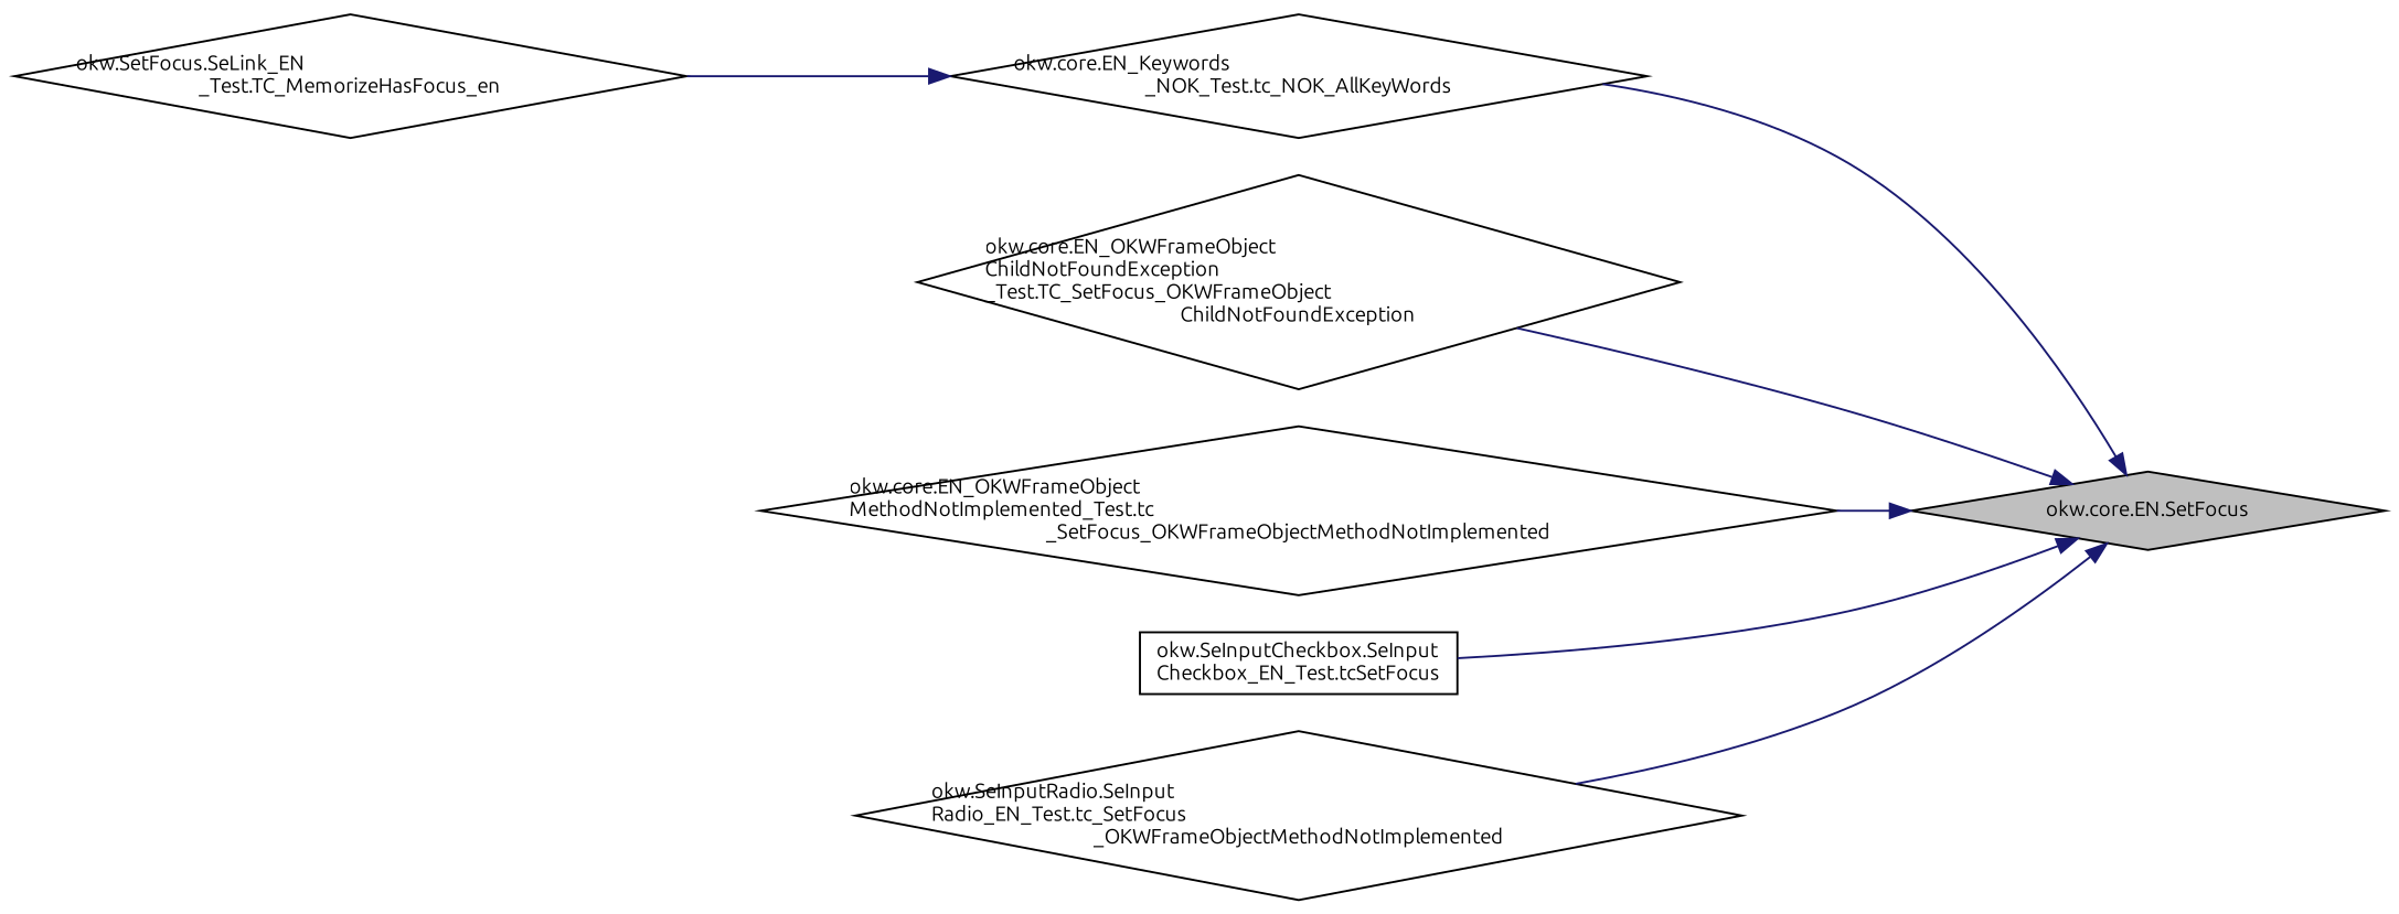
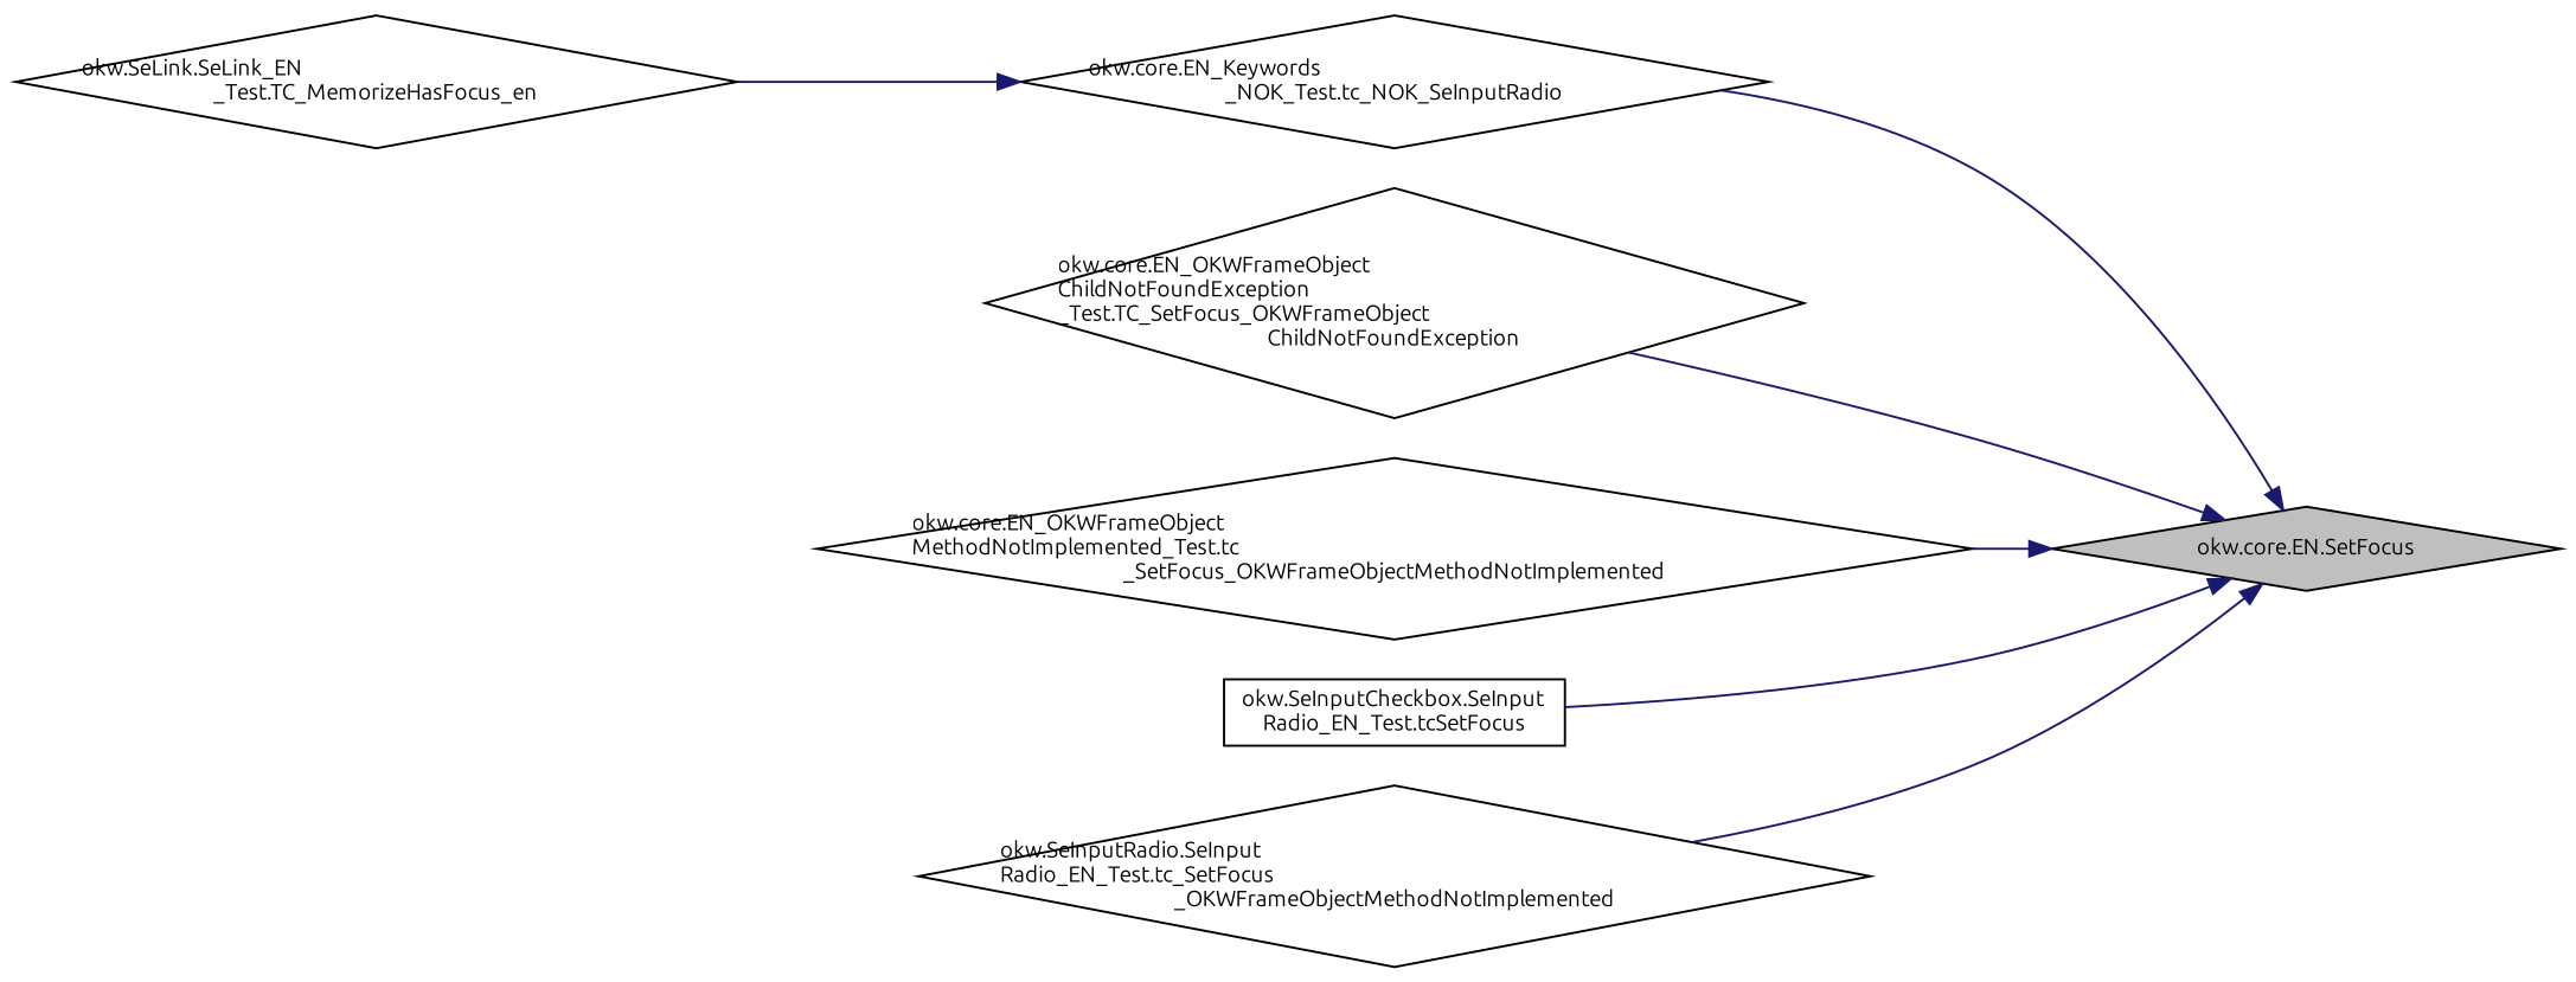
  digraph {
    fontname=Ubuntu
    rankdir=RL
    node [color=black fillcolor=white fontname=Ubuntu fontsize=10 shape=diamond style=filled]
    edge [color=midnightblue dir=back fontname=Ubuntu fontsize=10 labelfontname=Helvetica labelfontsize=10 style=solid]
    n1 [fillcolor=grey75 fontcolor=black height=0.2 label="okw.core.EN.SetFocus" width=0.4]
-   n2 [height=0.2 label="okw.core.EN_Keywords\l_NOK_Test.tc_NOK_AllKeyWords" width=0.4]
+   n2 [height=0.2 label="okw.core.EN_Keywords\l_NOK_Test.tc_NOK_SeInputRadio" width=0.4]
    n3 [height=0.2 label="okw.core.EN_OKWFrameObject\lChildNotFoundException\l_Test.TC_SetFocus_OKWFrameObject\lChildNotFoundException" width=0.4]
    n4 [height=0.2 label="okw.core.EN_OKWFrameObject\lMethodNotImplemented_Test.tc\l_SetFocus_OKWFrameObjectMethodNotImplemented" width=0.4]
-   n5 [height=0.2 label="okw.SeInputCheckbox.SeInput\lCheckbox_EN_Test.tcSetFocus" shape=box width=0.4]
+   n5 [height=0.2 label="okw.SeInputCheckbox.SeInput\lRadio_EN_Test.tcSetFocus" shape=box width=0.4]
    n6 [height=0.2 label="okw.SeInputRadio.SeInput\lRadio_EN_Test.tc_SetFocus\l_OKWFrameObjectMethodNotImplemented" width=0.4]
-   n7 [height=0.2 label="okw.SetFocus.SeLink_EN\l_Test.TC_MemorizeHasFocus_en" width=0.4]
+   n7 [height=0.2 label="okw.SeLink.SeLink_EN\l_Test.TC_MemorizeHasFocus_en" width=0.4]
    n1 -> n2
    n1 -> n3
    n1 -> n4
    n1 -> n5
    n1 -> n6
    n2 -> n7
  }
